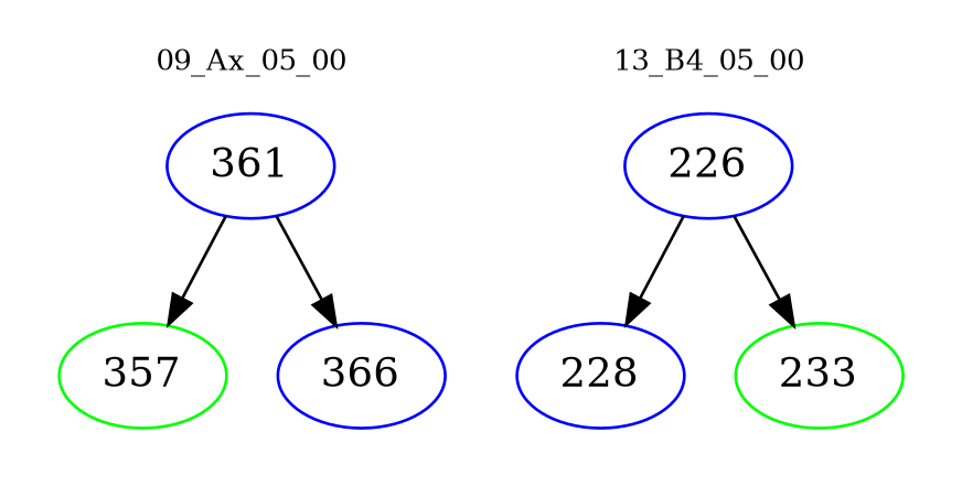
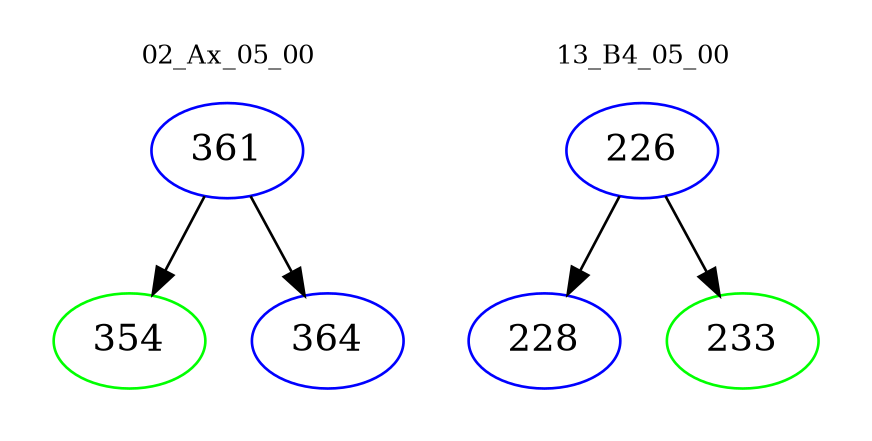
  digraph {
    node [color=blue]
    edge [color=black]
    n1 [label=361]
-   n2 [color=green label=357]
-   n3 [label=366]
+   n2 [color=green label=354]
+   n3 [label=364]
    n4 [label=226]
    n5 [label=228]
    n6 [color=green label=233]
    subgraph cluster_1 {
      color=white
      fontsize=10
-     label="09_Ax_05_00"
+     label="02_Ax_05_00"
      n1
      n2
      n3
    }
    subgraph cluster_2 {
      color=white
      fontsize=10
      label="13_B4_05_00"
      n4
      n5
      n6
    }
    n1 -> n2
    n1 -> n3
    n4 -> n5
    n4 -> n6
  }
